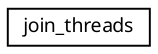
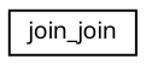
  digraph {
    rankdir=TB
-   n1 [color=black fillcolor=white fontname="Arial.ttf" fontsize=10 height=0.2 label=join_threads shape=record style=filled width=0.4]
+   n1 [color=black fillcolor=white fontname="Arial.ttf" fontsize=10 height=0.2 label=join_join shape=record style=filled width=0.4]
  }
